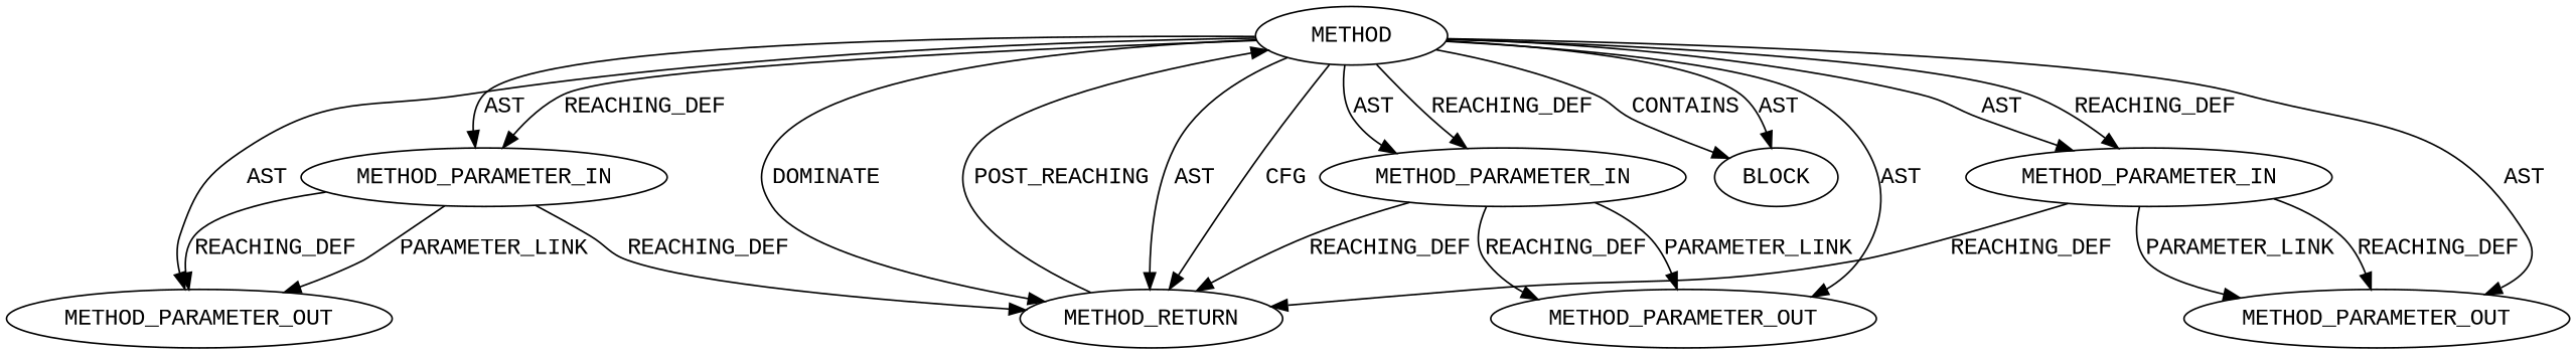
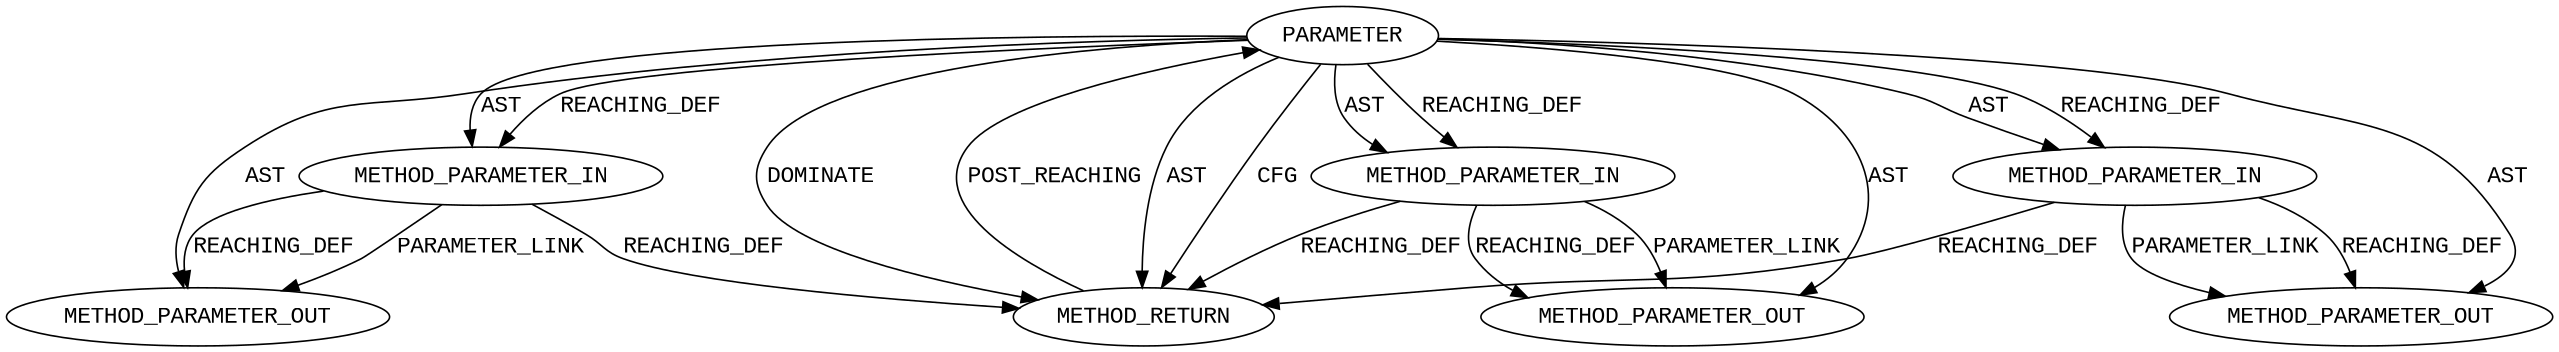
  digraph {
    fontname="Liberation Mono"
    node [CODE=p2 EVALUATION_STRATEGY=BY_VALUE IS_VARIADIC=false ORDER=2 TYPE_FULL_NAME=ANY fontname="Liberation Mono"]
    edge [fontname="Liberation Mono"]
    n1 [INDEX=2 NAME=p2 label=METHOD_PARAMETER_OUT]
-   n2 [AST_PARENT_FULL_NAME="<global>" AST_PARENT_TYPE=NAMESPACE_BLOCK CODE="<empty>" FILENAME="<empty>" FULL_NAME=crypto_shash_setkey IS_EXTERNAL=true NAME=crypto_shash_setkey ORDER=0 label=METHOD EVALUATION_STRATEGY="" IS_VARIADIC="" TYPE_FULL_NAME=""]
+   n2 [AST_PARENT_FULL_NAME="<global>" AST_PARENT_TYPE=NAMESPACE_BLOCK CODE="<empty>" FILENAME="<empty>" FULL_NAME=crypto_shash_setkey IS_EXTERNAL=true NAME=crypto_shash_setkey ORDER=0 label=PARAMETER EVALUATION_STRATEGY="" IS_VARIADIC="" TYPE_FULL_NAME=""]
    n3 [CODE=RET label=METHOD_RETURN IS_VARIADIC=""]
    n4 [CODE=p3 INDEX=3 NAME=p3 ORDER=3 label=METHOD_PARAMETER_OUT]
    n5 [CODE=p3 INDEX=3 NAME=p3 ORDER=3 label=METHOD_PARAMETER_IN]
    n6 [CODE=p1 INDEX=1 NAME=p1 ORDER=1 label=METHOD_PARAMETER_IN]
-   n7 [ARGUMENT_INDEX=1 CODE="<empty>" ORDER=1 label=BLOCK EVALUATION_STRATEGY="" IS_VARIADIC=""]
    n8 [INDEX=2 NAME=p2 label=METHOD_PARAMETER_IN]
    n9 [CODE=p1 INDEX=1 NAME=p1 ORDER=1 label=METHOD_PARAMETER_OUT]
    n2 -> n1 [label=AST]
    n2 -> n3 [label=AST]
    n2 -> n3 [label=CFG]
    n2 -> n3 [label=DOMINATE]
    n2 -> n4 [label=AST]
    n2 -> n5 [label=REACHING_DEF]
    n2 -> n5 [label=AST]
    n2 -> n6 [label=REACHING_DEF]
    n2 -> n6 [label=AST]
-   n2 -> n7 [label=CONTAINS]
-   n2 -> n7 [label=AST]
    n2 -> n8 [label=AST]
    n2 -> n8 [label=REACHING_DEF]
    n2 -> n9 [label=AST]
    n3 -> n2 [label=POST_REACHING]
    n5 -> n3 [VARIABLE=p3 label=REACHING_DEF]
    n5 -> n4 [label=PARAMETER_LINK]
    n5 -> n4 [VARIABLE=p3 label=REACHING_DEF]
    n6 -> n3 [VARIABLE=p1 label=REACHING_DEF]
    n6 -> n9 [VARIABLE=p1 label=REACHING_DEF]
    n6 -> n9 [label=PARAMETER_LINK]
    n8 -> n1 [VARIABLE=p2 label=REACHING_DEF]
    n8 -> n1 [label=PARAMETER_LINK]
    n8 -> n3 [VARIABLE=p2 label=REACHING_DEF]
  }
